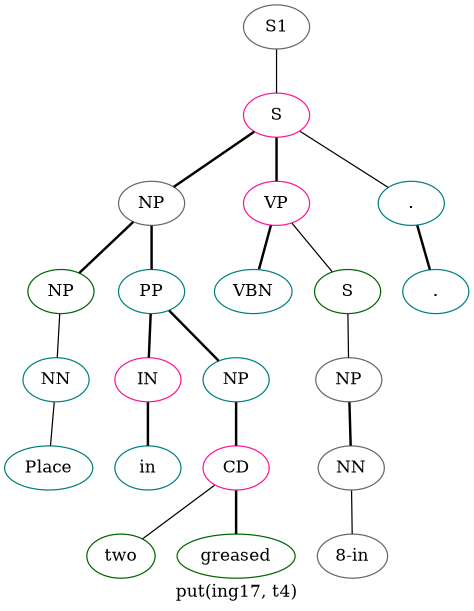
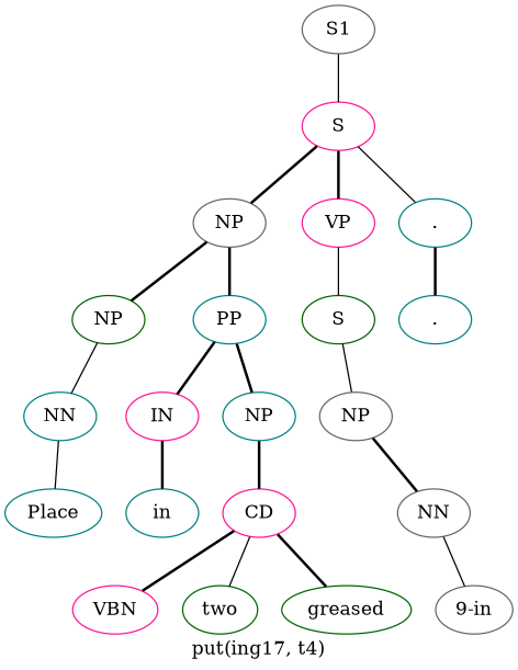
  graph {
    label="put(ing17, t4)"
    node [color=teal]
    edge [style=bold]
    n1 [color=gray40 label=S1]
    n2 [color=deeppink label=S]
    n3 [color=gray40 label=NP]
    n4 [color=deeppink label=VP]
    n5 [label="."]
    n6 [color=darkgreen label=NP]
    n7 [label=PP]
-   n8 [label=VBN]
+   n8 [color=deeppink label=VBN]
    n9 [color=darkgreen label=S]
    n10 [label="."]
    n11 [label=NN]
    n12 [color=deeppink label=IN]
    n13 [label=NP]
    n14 [label=Place]
    n15 [label=in]
    n16 [color=deeppink label=CD]
    n17 [color=darkgreen label=two]
    n18 [color=darkgreen label=greased]
    n19 [color=gray40 label=NP]
    n20 [color=gray40 label=NN]
-   n21 [color=gray40 label="8-in"]
+   n21 [color=gray40 label="9-in"]
    n1 -- n2 [style=solid]
    n2 -- n3
    n2 -- n4
    n2 -- n5 [style=solid]
    n3 -- n6
    n3 -- n7
-   n4 -- n8
+   n16 -- n8
    n4 -- n9 [style=solid]
    n5 -- n10
    n6 -- n11 [style=solid]
    n7 -- n12
    n7 -- n13
    n9 -- n19 [style=solid]
    n11 -- n14 [style=solid]
    n12 -- n15
    n13 -- n16
    n16 -- n17 [style=solid]
    n16 -- n18
    n19 -- n20
    n20 -- n21 [style=solid]
  }
